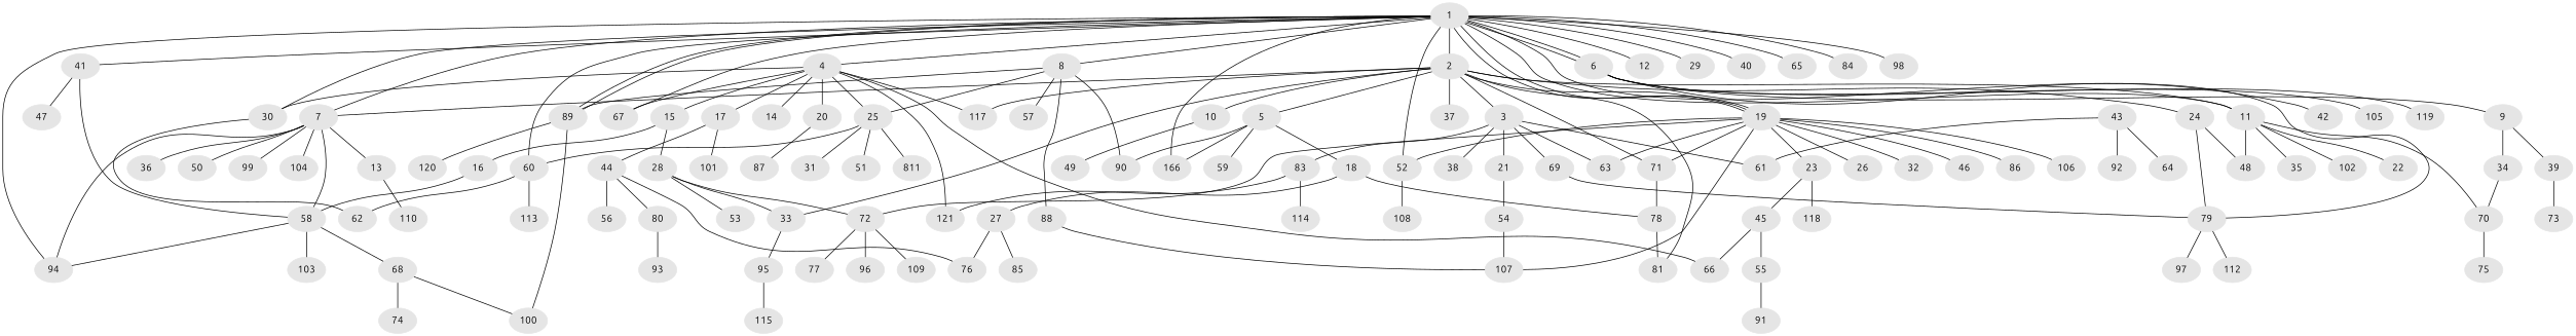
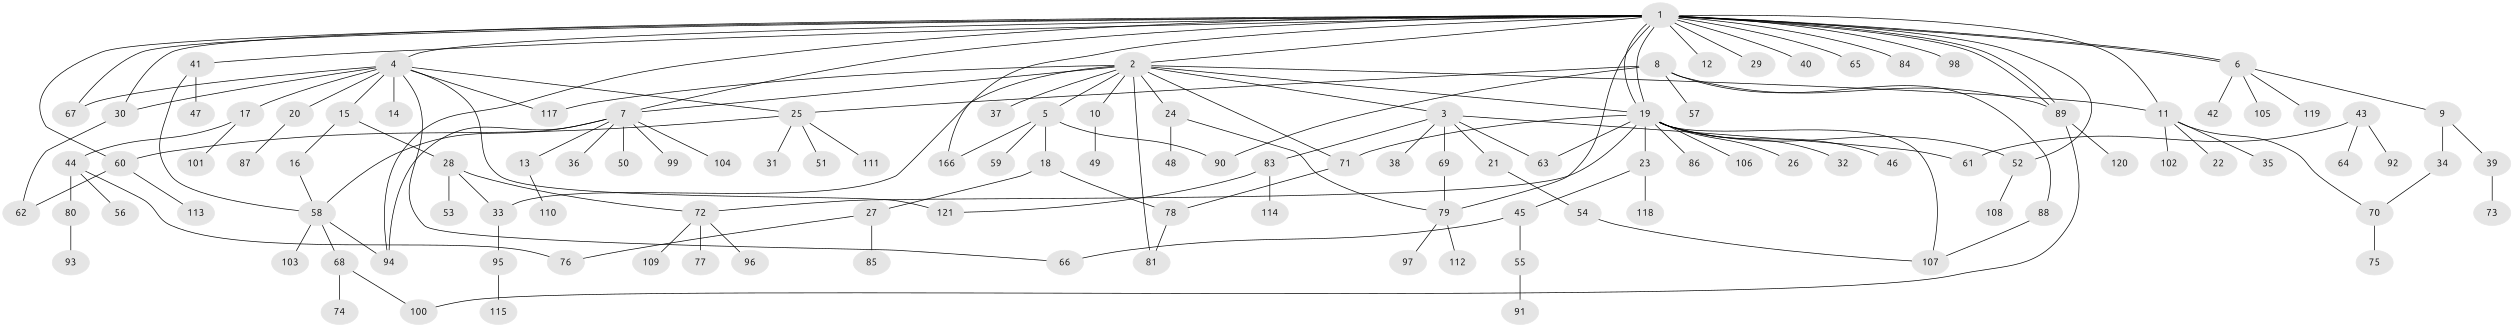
  graph {
    fontname=Ubuntu
    node [color=gray90 fontname=Ubuntu style=filled]
    edge [fontname=Ubuntu]
    1
    2
    4
    6
    7
    8
    11
    12
    19
    29
    30
    40
    41
    52
    60
    65
    67
    79
    84
    89
    94
    98
    n23 [label=166]
    3
    5
    10
    24
    33
    37
    71
    81
    117
    14
    15
    17
    20
    25
    66
    121
    9
    42
    105
    119
    13
    36
    50
    58
    99
    104
    90
    57
    88
    22
    35
    48
    70
    102
    63
    23
    26
    32
    46
    72
    86
    106
    107
    62
    47
    108
    113
    97
    112
    100
    120
    21
    38
    69
    83
    61
    18
    59
    49
    95
    78
    54
    43
    64
    92
    114
    16
    28
    44
    101
    87
    31
    51
-   111 [label=811]
+   111
    27
    34
    39
    110
    68
    103
    73
    75
    53
    76
    56
    80
    85
    45
    118
    77
    96
    109
    55
    115
    93
    91
    74
    1 -- 2
    1 -- 4
    1 -- 6
    1 -- 6
    1 -- 7
-   1 -- 8
    1 -- 11
    1 -- 12
    1 -- 19
    1 -- 19
    1 -- 29
    1 -- 30
    1 -- 40
    1 -- 41
    1 -- 52
    1 -- 60
    1 -- 65
    1 -- 67
    1 -- 79
    1 -- 84
    1 -- 89
    1 -- 89
    1 -- 94
    1 -- 98
    1 -- n23
    2 -- 7
    2 -- 11
    2 -- 19
    2 -- 3
    2 -- 5
    2 -- 10
    2 -- 24
    2 -- 33
    2 -- 37
    2 -- 71
    2 -- 81
    2 -- 117
    4 -- 30
    4 -- 67
    4 -- 117
    4 -- 14
    4 -- 15
    4 -- 17
    4 -- 20
    4 -- 25
    4 -- 66
    4 -- 121
    6 -- 9
    6 -- 42
    6 -- 105
    6 -- 119
    7 -- 94
    7 -- 13
    7 -- 36
    7 -- 50
    7 -- 58
    7 -- 99
    7 -- 104
    8 -- 89
    8 -- 25
    8 -- 90
    8 -- 57
    8 -- 88
    11 -- 22
    11 -- 35
-   11 -- 48
    11 -- 70
    11 -- 102
    19 -- 52
    19 -- 71
    19 -- 63
    19 -- 23
    19 -- 26
    19 -- 32
    19 -- 46
    19 -- 72
    19 -- 86
    19 -- 106
    19 -- 107
    30 -- 62
    41 -- 58
    41 -- 47
    52 -- 108
    60 -- 62
    60 -- 113
    79 -- 97
    79 -- 112
    89 -- 100
    89 -- 120
    3 -- 63
    3 -- 21
    3 -- 38
    3 -- 69
    3 -- 83
    3 -- 61
    5 -- n23
    5 -- 90
    5 -- 18
    5 -- 59
    10 -- 49
    24 -- 79
    24 -- 48
    33 -- 95
    71 -- 78
    15 -- 16
    15 -- 28
    17 -- 44
    17 -- 101
    20 -- 87
    25 -- 60
    25 -- 31
    25 -- 51
    25 -- 111
    9 -- 34
    9 -- 39
    13 -- 110
    58 -- 94
    58 -- 68
    58 -- 103
    88 -- 107
    70 -- 75
    23 -- 45
    23 -- 118
    72 -- 77
    72 -- 96
    72 -- 109
    21 -- 54
    69 -- 79
    83 -- 121
    83 -- 114
    18 -- 78
    18 -- 27
    95 -- 115
    78 -- 81
    54 -- 107
    43 -- 61
    43 -- 64
    43 -- 92
    16 -- 58
    28 -- 33
    28 -- 72
    28 -- 53
    44 -- 76
    44 -- 56
    44 -- 80
    27 -- 76
    27 -- 85
    34 -- 70
    39 -- 73
    68 -- 100
    68 -- 74
    80 -- 93
    45 -- 66
    45 -- 55
    55 -- 91
  }
